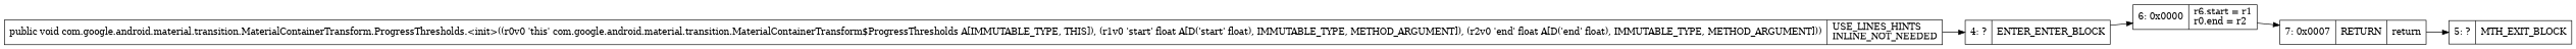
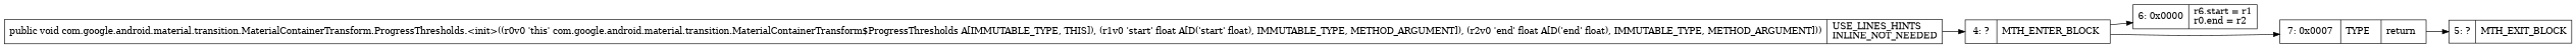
  digraph {
    rankdir=LR
    node [shape=record]
-   n1 [label="{4\:\ ?|ENTER_ENTER_BLOCK\l}"]
+   n1 [label="{4\:\ ?|MTH_ENTER_BLOCK\l}"]
    n2 [label="{6\:\ 0x0000|r6.start = r1\lr0.end = r2\l}"]
-   n3 [label="{7\:\ 0x0007|RETURN\l|return\l}"]
+   n3 [label="{7\:\ 0x0007|TYPE\l|return\l}"]
    n4 [label="{5\:\ ?|MTH_EXIT_BLOCK\l}"]
    n5 [label="{public void com.google.android.material.transition.MaterialContainerTransform.ProgressThresholds.\<init\>((r0v0 'this' com.google.android.material.transition.MaterialContainerTransform$ProgressThresholds A[IMMUTABLE_TYPE, THIS]), (r1v0 'start' float A[D('start' float), IMMUTABLE_TYPE, METHOD_ARGUMENT]), (r2v0 'end' float A[D('end' float), IMMUTABLE_TYPE, METHOD_ARGUMENT]))  | USE_LINES_HINTS\lINLINE_NOT_NEEDED\l}"]
    n1 -> n2
-   n2 -> n3
+   n1 -> n3
    n3 -> n4
    n5 -> n1
  }
